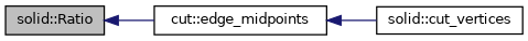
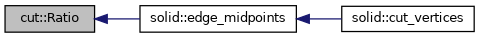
  digraph {
    fontname="DejaVu Sans"
    rankdir=LR
    node [color=black fillcolor=white fontname="DejaVu Sans" fontsize=10 shape=record style=filled]
    edge [color=midnightblue dir=back fontname="DejaVu Sans" fontsize=10 labelfontname=Helvetica labelfontsize=10 style=solid]
-   n1 [fillcolor=grey75 fontcolor=black height=0.2 label="solid::Ratio" width=0.4]
-   n2 [height=0.2 label="cut::edge_midpoints" width=0.4]
+   n1 [fillcolor=grey75 fontcolor=black height=0.2 label="cut::Ratio" width=0.4]
+   n2 [height=0.2 label="solid::edge_midpoints" width=0.4]
    n3 [height=0.2 label="solid::cut_vertices" width=0.4]
    n1 -> n2
    n2 -> n3
  }
